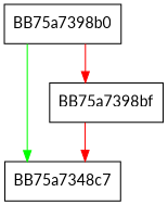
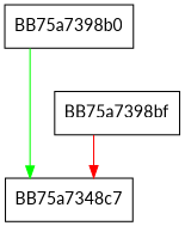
  digraph {
    fontname=Lato
    splines=ortho
    node [fontname=Lato shape=box]
    edge [color=red fontname=Lato]
    n1 [label=BB75a7348c7]
    BB75a7398b0
    BB75a7398bf
    BB75a7398b0 -> n1 [color=green]
-   BB75a7398b0 -> BB75a7398bf
    BB75a7398bf -> n1
  }
